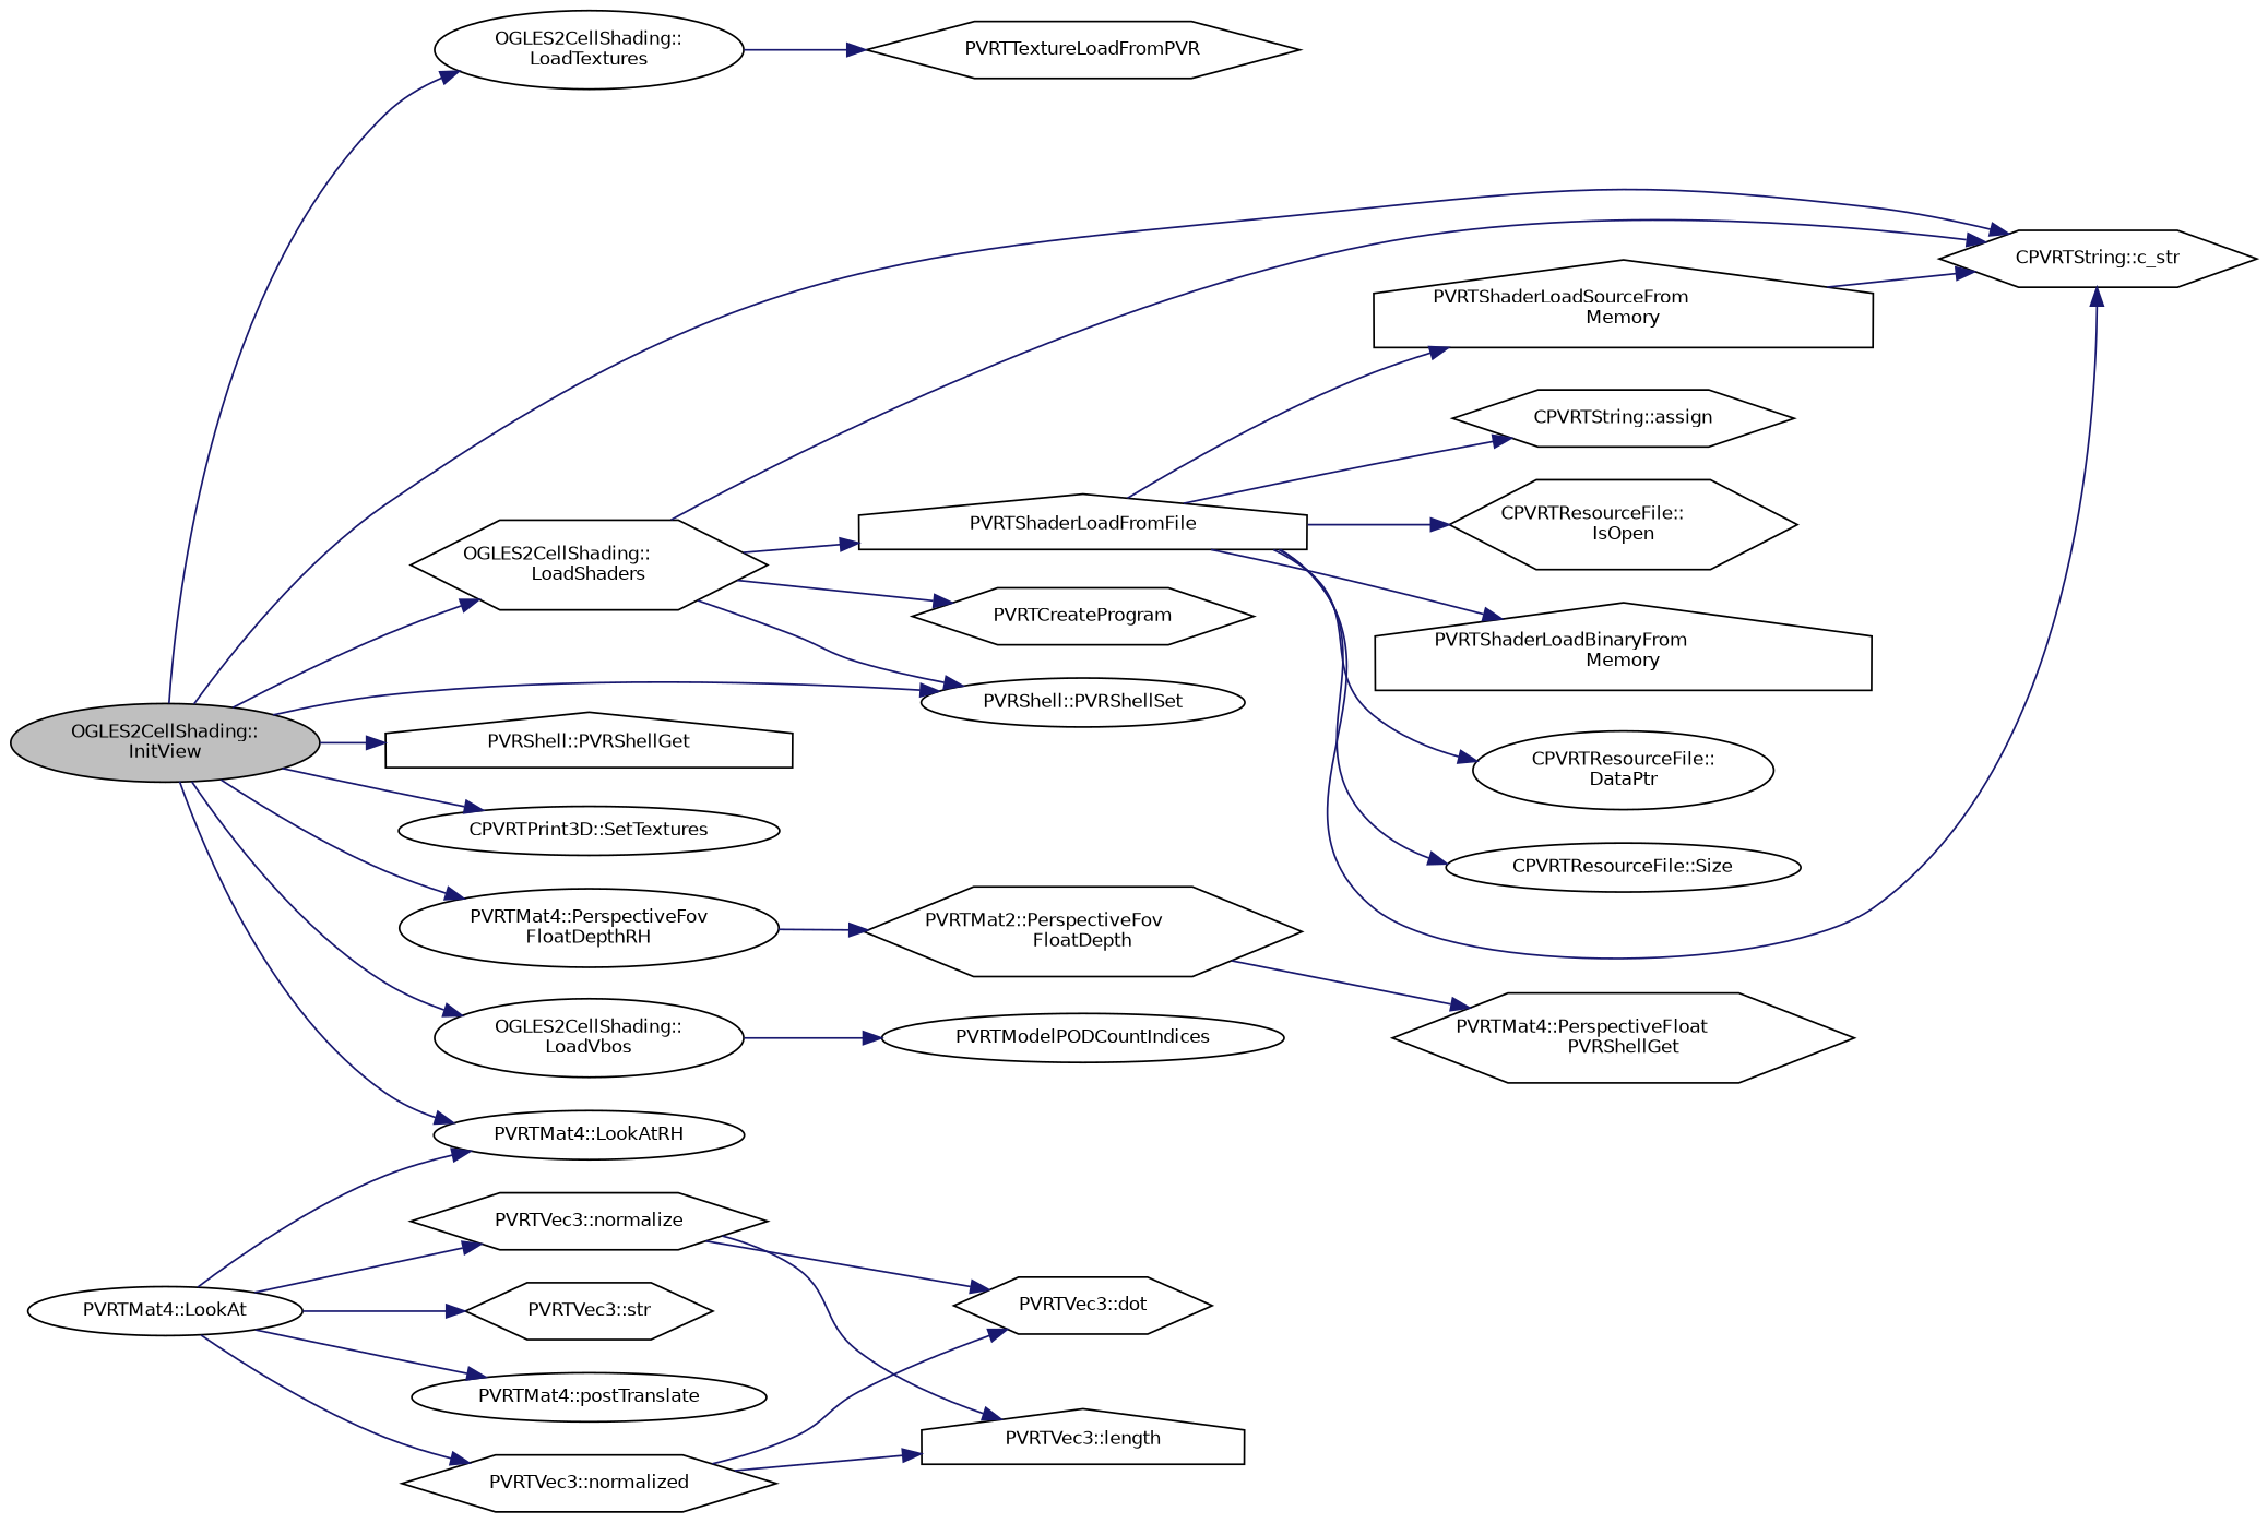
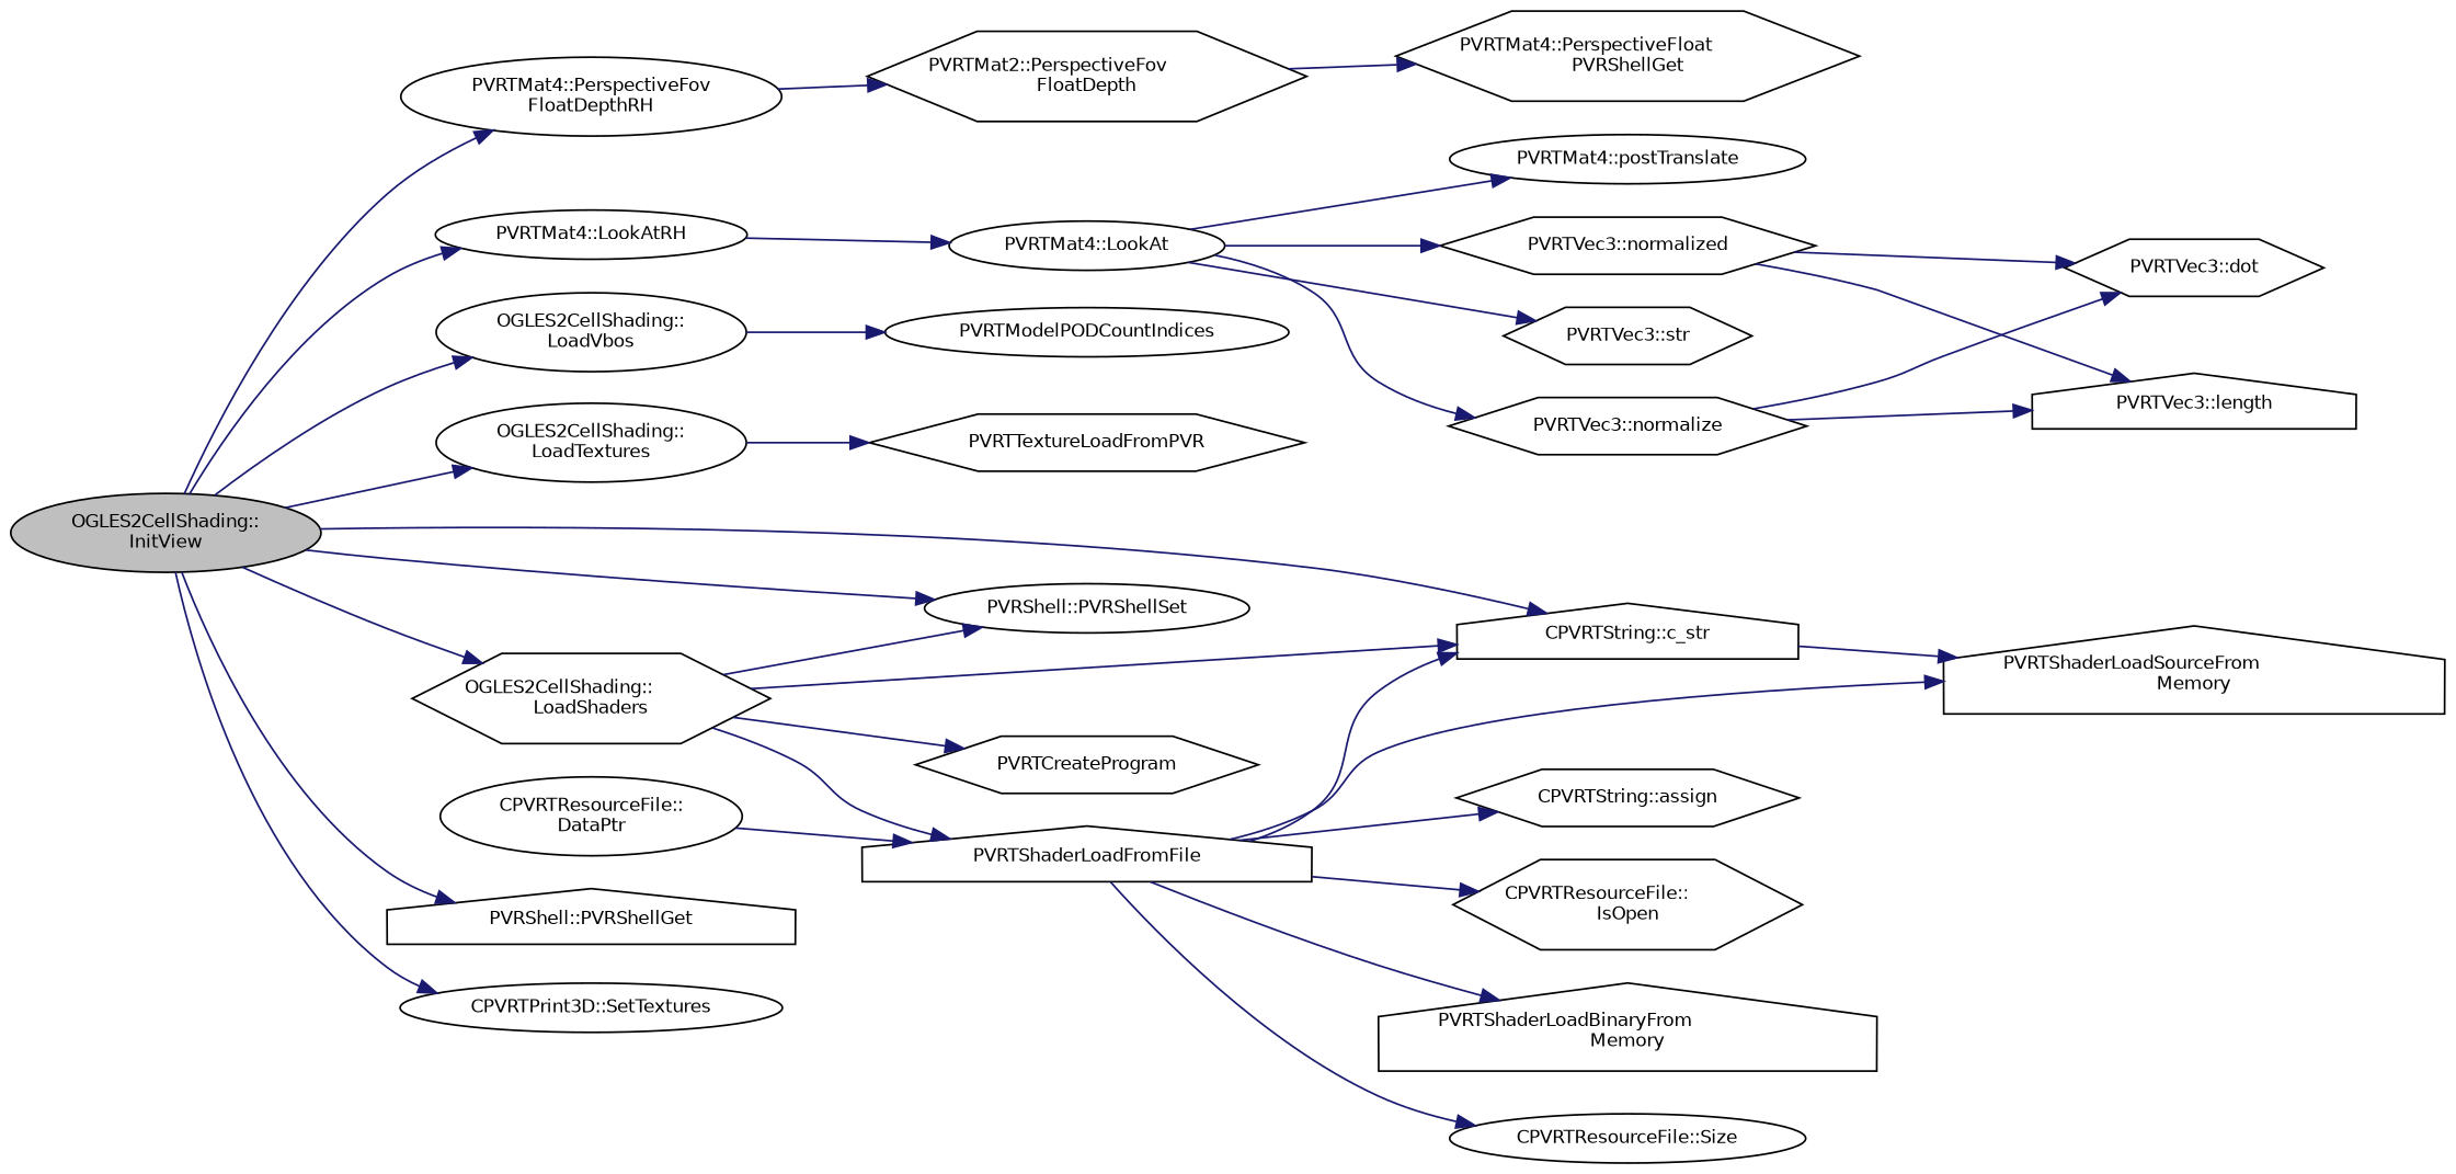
  digraph {
    rankdir=LR
    node [color=black fillcolor=white fontname=Helvetica fontsize=10 shape=ellipse style=filled]
    edge [color=midnightblue fontname=Helvetica fontsize=10 labelfontname=Helvetica labelfontsize=10 style=solid]
    n1 [fillcolor=grey75 fontcolor=black height=0.2 label="OGLES2CellShading::\lInitView" width=0.4]
    n2 [height=0.2 label="OGLES2CellShading::\lLoadVbos" width=0.4]
    n3 [height=0.2 label="OGLES2CellShading::\lLoadTextures" width=0.4]
    n4 [height=0.2 label="PVRShell::PVRShellSet" width=0.4]
-   n5 [height=0.2 label="CPVRTString::c_str" shape=hexagon width=0.4]
+   n5 [height=0.2 label="CPVRTString::c_str" shape=house width=0.4]
    n6 [height=0.2 label="OGLES2CellShading::\lLoadShaders" shape=hexagon width=0.4]
    n7 [height=0.2 label="PVRShell::PVRShellGet" shape=house width=0.4]
    n8 [height=0.2 label="CPVRTPrint3D::SetTextures" width=0.4]
    n9 [height=0.2 label="PVRTMat4::PerspectiveFov\lFloatDepthRH" width=0.4]
    n10 [height=0.2 label="PVRTMat4::LookAtRH" width=0.4]
    n11 [height=0.2 label=PVRTModelPODCountIndices width=0.4]
    n12 [height=0.2 label=PVRTTextureLoadFromPVR shape=hexagon width=0.4]
    n13 [height=0.2 label=PVRTShaderLoadFromFile shape=house width=0.4]
    n14 [height=0.2 label=PVRTCreateProgram shape=hexagon width=0.4]
    n15 [height=0.2 label="PVRTMat2::PerspectiveFov\lFloatDepth" shape=hexagon width=0.4]
    n16 [height=0.2 label="PVRTMat4::LookAt" width=0.4]
    n17 [height=0.2 label="CPVRTResourceFile::\lIsOpen" shape=hexagon width=0.4]
    n18 [height=0.2 label="PVRTShaderLoadBinaryFrom\lMemory" shape=house width=0.4]
    n19 [height=0.2 label="CPVRTResourceFile::\lDataPtr" width=0.4]
    n20 [height=0.2 label="CPVRTResourceFile::Size" width=0.4]
    n21 [height=0.2 label="CPVRTString::assign" shape=hexagon width=0.4]
    n22 [height=0.2 label="PVRTShaderLoadSourceFrom\lMemory" shape=house width=0.4]
    n23 [height=0.2 label="PVRTMat4::PerspectiveFloat\lPVRShellGet" shape=hexagon width=0.4]
    n24 [height=0.2 label="PVRTVec3::normalize" shape=hexagon width=0.4]
    n25 [height=0.2 label="PVRTVec3::str" shape=hexagon width=0.4]
    n26 [height=0.2 label="PVRTVec3::normalized" shape=hexagon width=0.4]
    n27 [height=0.2 label="PVRTMat4::postTranslate" width=0.4]
    n28 [height=0.2 label="PVRTVec3::dot" shape=hexagon width=0.4]
    n29 [height=0.2 label="PVRTVec3::length" shape=house width=0.4]
    n1 -> n2
    n1 -> n3
    n1 -> n4
    n1 -> n5
    n1 -> n6
    n1 -> n7
    n1 -> n8
    n1 -> n9
    n1 -> n10
    n2 -> n11
    n3 -> n12
    n6 -> n4
    n6 -> n5
    n6 -> n13
    n6 -> n14
    n9 -> n15
-   n16 -> n10
+   n10 -> n16
    n13 -> n5
    n13 -> n17
    n13 -> n18
-   n13 -> n19
+   n19 -> n13
    n13 -> n20
    n13 -> n21
    n13 -> n22
    n15 -> n23
    n16 -> n24
    n16 -> n25
    n16 -> n26
    n16 -> n27
-   n22 -> n5
+   n5 -> n22
    n24 -> n28
    n24 -> n29
    n26 -> n28
    n26 -> n29
  }
